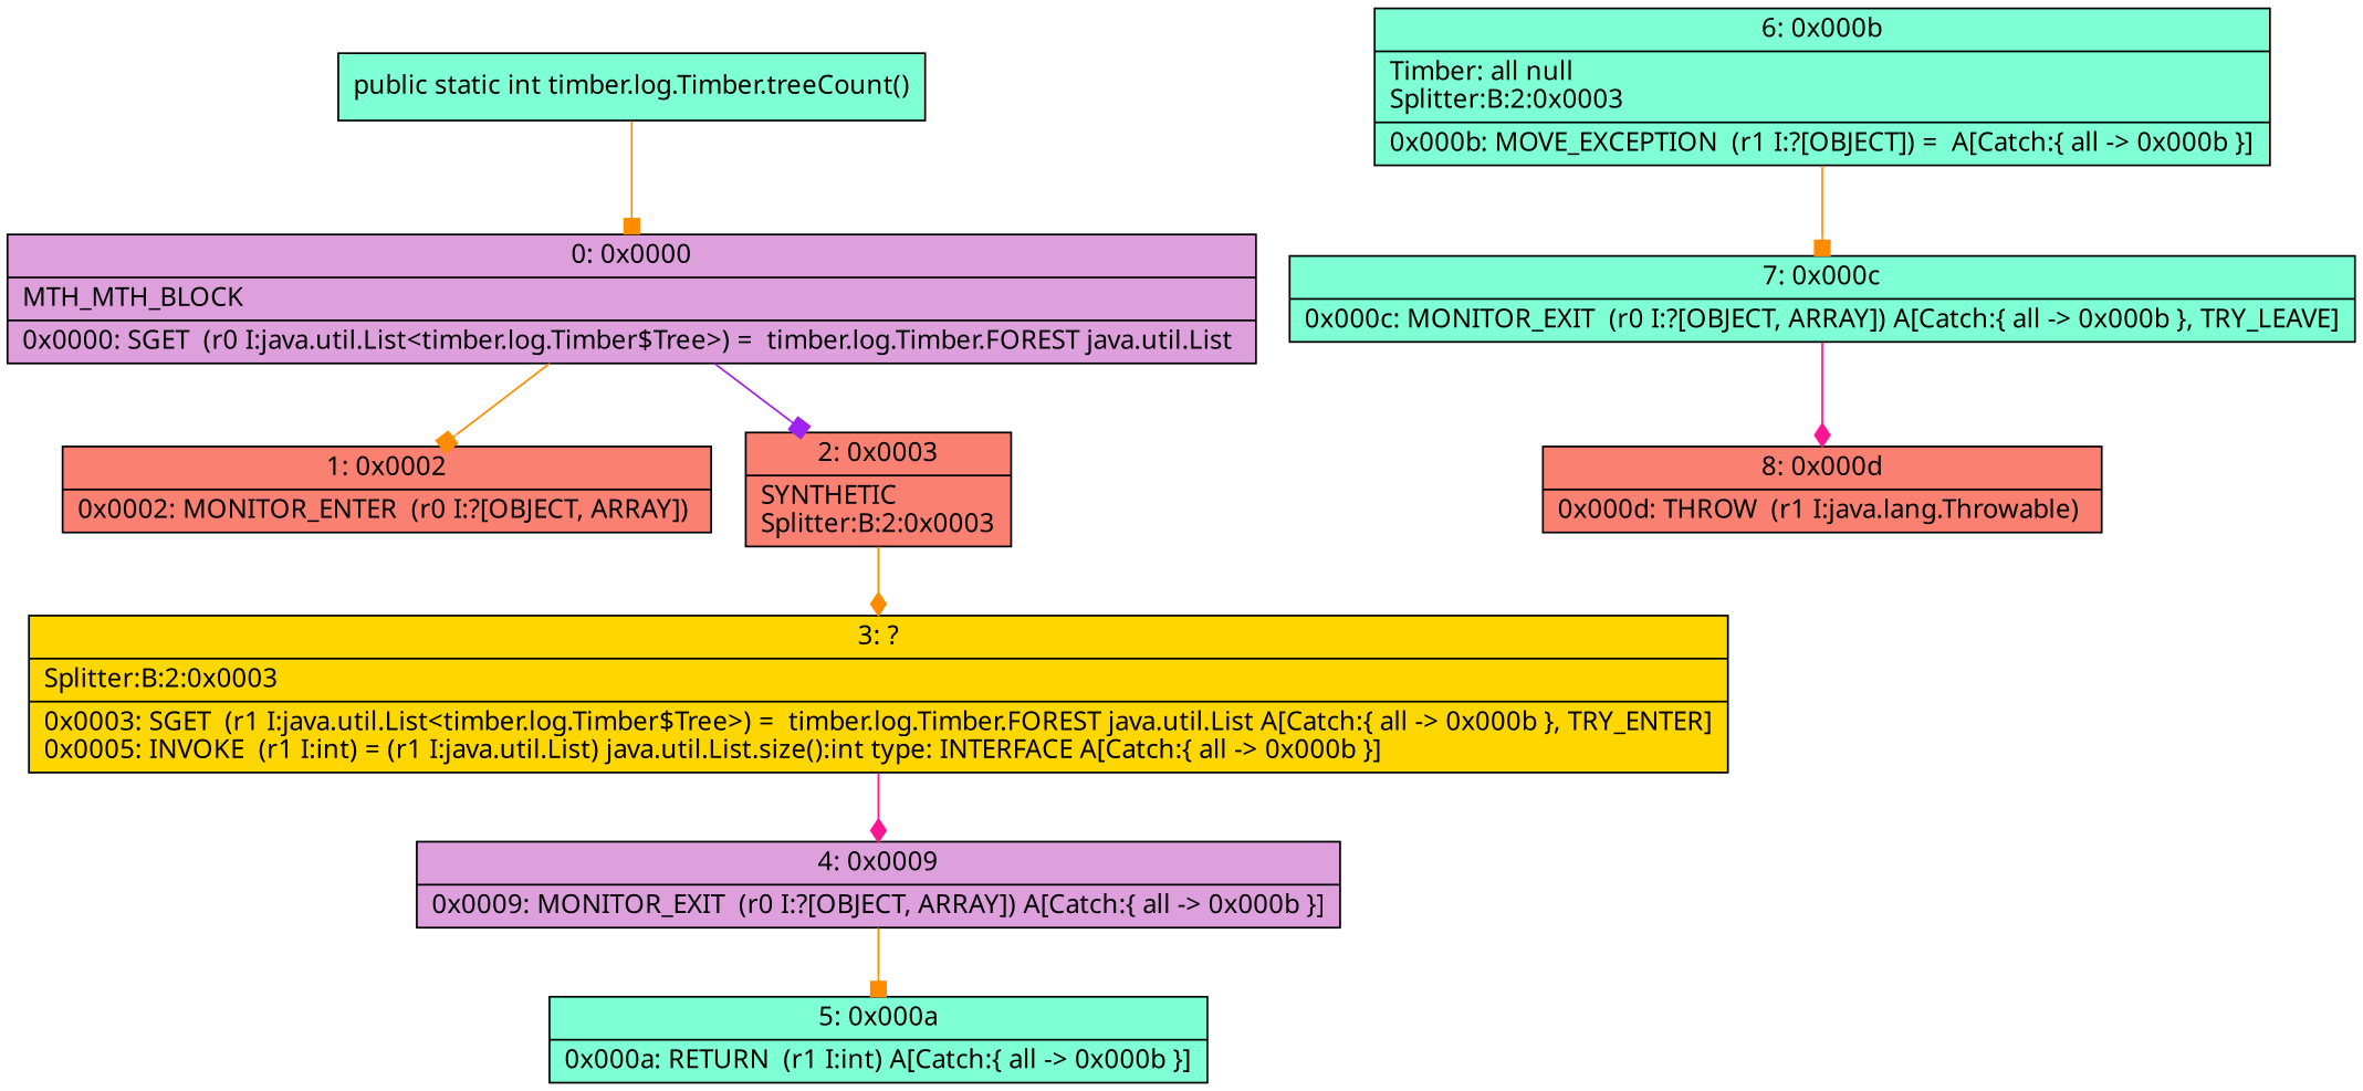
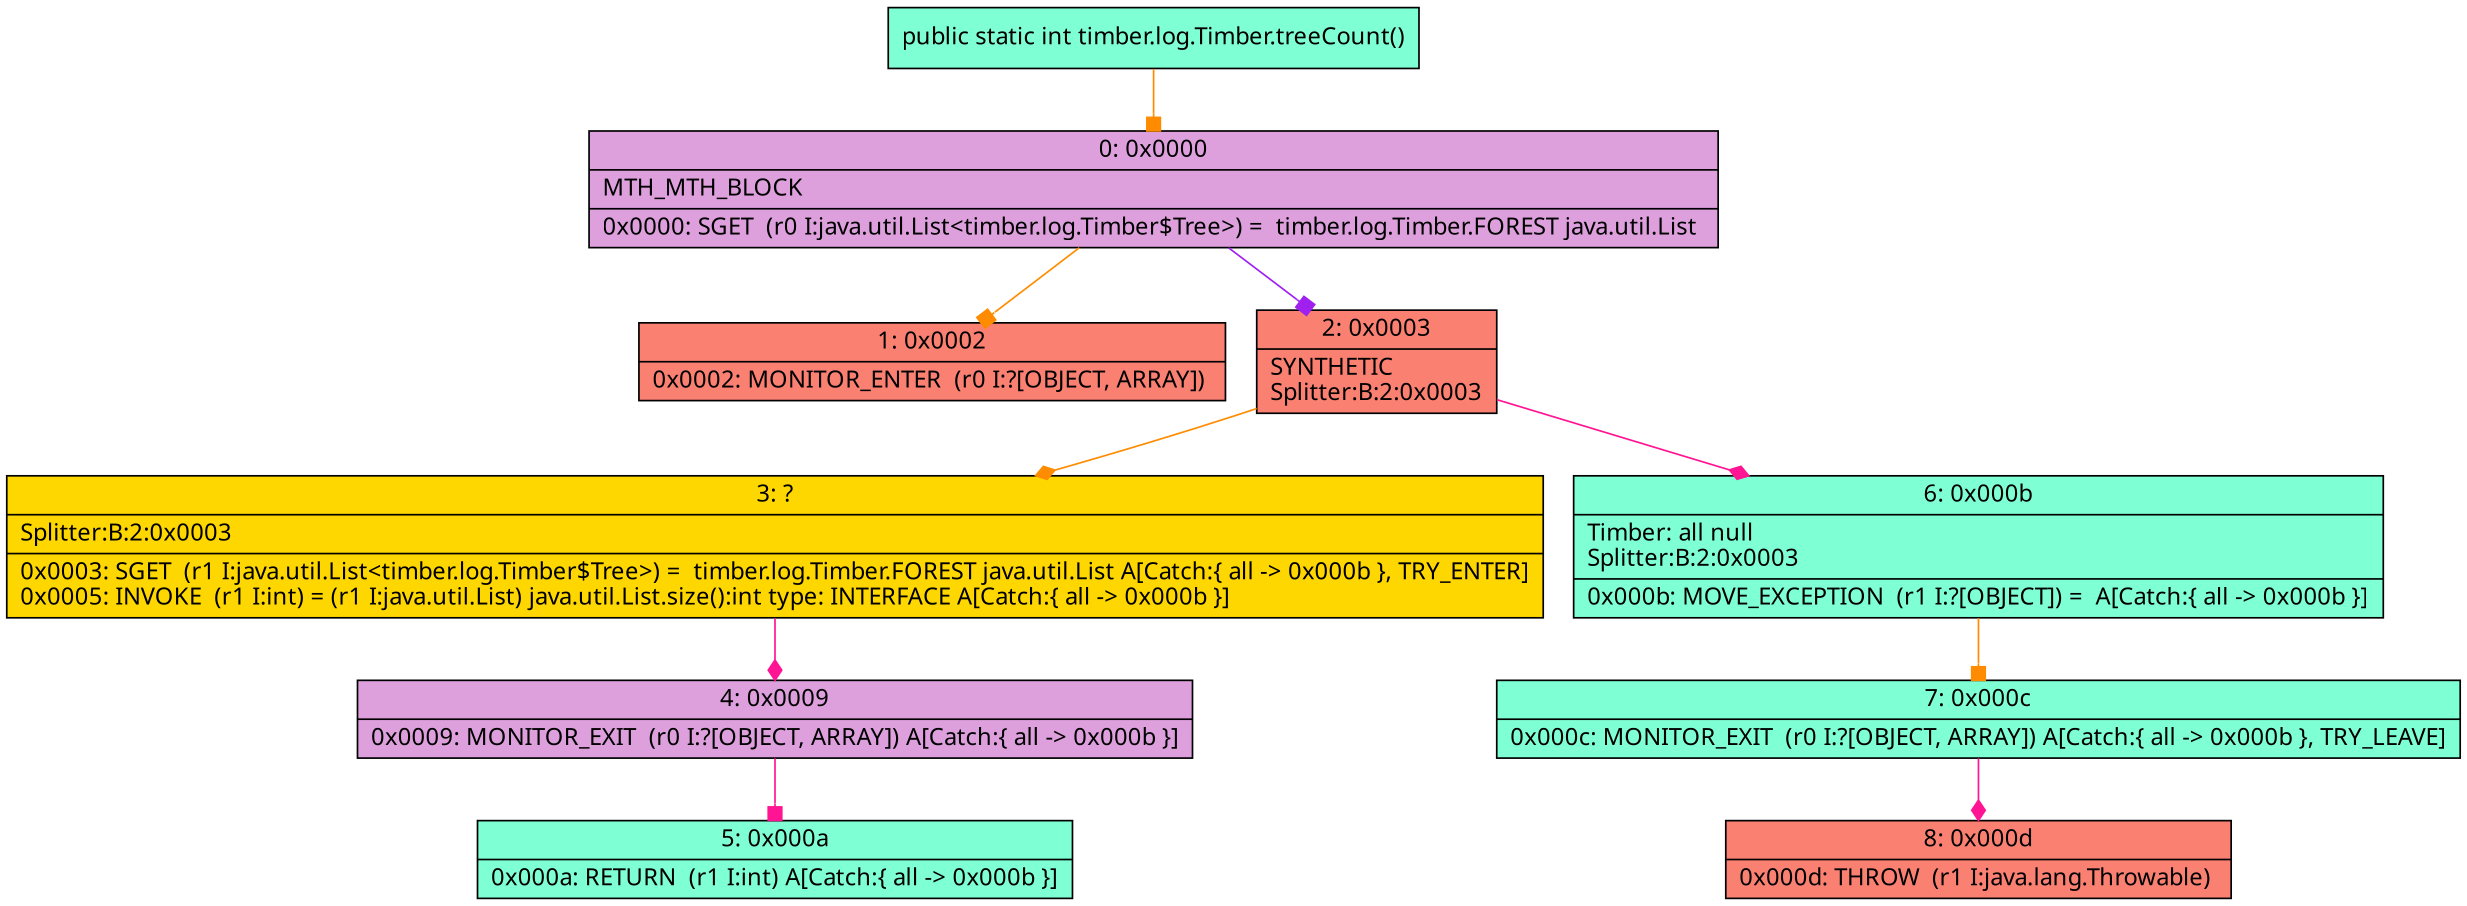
  digraph {
    fontname="Noto Sans"
    node [fillcolor=aquamarine fontname="Noto Sans" shape=record style=filled]
    edge [arrowhead=box color=darkorange fontname="Noto Sans"]
    n1 [fillcolor=plum label="{0\:\ 0x0000|MTH_MTH_BLOCK\l|0x0000: SGET  (r0 I:java.util.List\<timber.log.Timber$Tree\>) =  timber.log.Timber.FOREST java.util.List \l}"]
    n2 [fillcolor=salmon label="{1\:\ 0x0002|0x0002: MONITOR_ENTER  (r0 I:?[OBJECT, ARRAY]) \l}"]
    n3 [fillcolor=salmon label="{2\:\ 0x0003|SYNTHETIC\lSplitter:B:2:0x0003\l}"]
    n4 [fillcolor=gold label="{3\:\ ?|Splitter:B:2:0x0003\l|0x0003: SGET  (r1 I:java.util.List\<timber.log.Timber$Tree\>) =  timber.log.Timber.FOREST java.util.List A[Catch:\{ all \-\> 0x000b \}, TRY_ENTER]\l0x0005: INVOKE  (r1 I:int) = (r1 I:java.util.List) java.util.List.size():int type: INTERFACE A[Catch:\{ all \-\> 0x000b \}]\l}"]
    n5 [label="{6\:\ 0x000b|Timber: all null\lSplitter:B:2:0x0003\l|0x000b: MOVE_EXCEPTION  (r1 I:?[OBJECT]) =  A[Catch:\{ all \-\> 0x000b \}]\l}"]
    n6 [fillcolor=plum label="{4\:\ 0x0009|0x0009: MONITOR_EXIT  (r0 I:?[OBJECT, ARRAY]) A[Catch:\{ all \-\> 0x000b \}]\l}"]
    n7 [label="{7\:\ 0x000c|0x000c: MONITOR_EXIT  (r0 I:?[OBJECT, ARRAY]) A[Catch:\{ all \-\> 0x000b \}, TRY_LEAVE]\l}"]
    n8 [label="{5\:\ 0x000a|0x000a: RETURN  (r1 I:int) A[Catch:\{ all \-\> 0x000b \}]\l}"]
    n9 [fillcolor=salmon label="{8\:\ 0x000d|0x000d: THROW  (r1 I:java.lang.Throwable) \l}"]
    n10 [label="{public static int timber.log.Timber.treeCount() }"]
    n1 -> n2
    n1 -> n3 [color=purple]
    n3 -> n4 [arrowhead=diamond]
+   n3 -> n5 [arrowhead=diamond color=deeppink]
    n4 -> n6 [arrowhead=diamond color=deeppink]
    n5 -> n7
-   n6 -> n8
+   n6 -> n8 [color=deeppink]
    n7 -> n9 [arrowhead=diamond color=deeppink]
    n10 -> n1
  }
